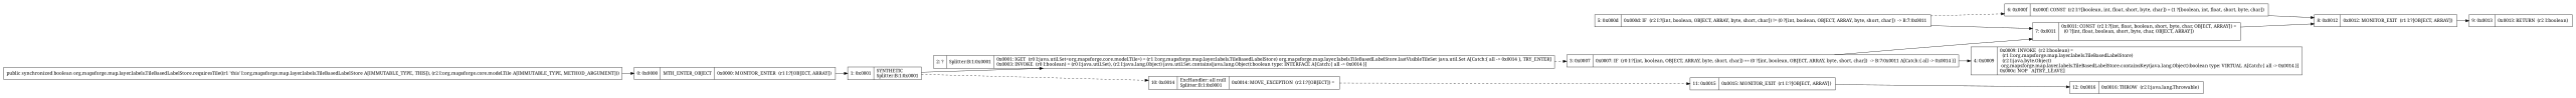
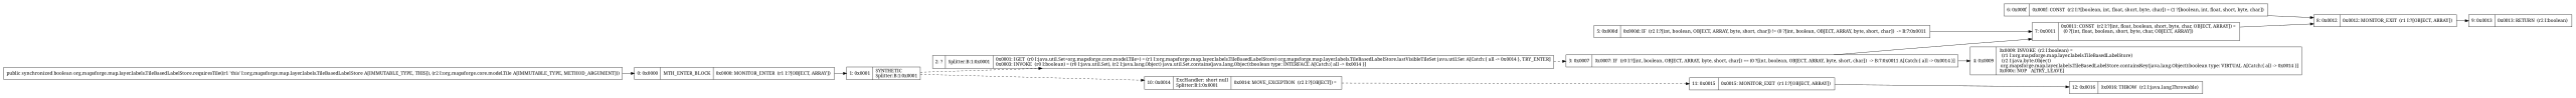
  digraph {
    fontname="Noto Serif"
    rankdir=LR
    node [fontname="Noto Serif" shape=record]
    edge [fontname="Noto Serif"]
-   n1 [label="{0\:\ 0x0000|MTH_ENTER_OBJECT\l|0x0000: MONITOR_ENTER  (r1 I:?[OBJECT, ARRAY]) \l}"]
+   n1 [label="{0\:\ 0x0000|MTH_ENTER_BLOCK\l|0x0000: MONITOR_ENTER  (r1 I:?[OBJECT, ARRAY]) \l}"]
    n2 [label="{1\:\ 0x0001|SYNTHETIC\lSplitter:B:1:0x0001\l}"]
    n3 [label="{2\:\ ?|Splitter:B:1:0x0001\l|0x0001: IGET  (r0 I:java.util.Set\<org.mapsforge.core.model.Tile\>) = (r1 I:org.mapsforge.map.layer.labels.TileBasedLabelStore) org.mapsforge.map.layer.labels.TileBasedLabelStore.lastVisibleTileSet java.util.Set A[Catch:\{ all \-\> 0x0014 \}, TRY_ENTER]\l0x0003: INVOKE  (r0 I:boolean) = (r0 I:java.util.Set), (r2 I:java.lang.Object) java.util.Set.contains(java.lang.Object):boolean type: INTERFACE A[Catch:\{ all \-\> 0x0014 \}]\l}"]
-   n4 [label="{10\:\ 0x0014|ExcHandler: all null\lSplitter:B:1:0x0001\l|0x0014: MOVE_EXCEPTION  (r2 I:?[OBJECT]) =  \l}"]
+   n4 [label="{10\:\ 0x0014|ExcHandler: short null\lSplitter:B:1:0x0001\l|0x0014: MOVE_EXCEPTION  (r2 I:?[OBJECT]) =  \l}"]
    n5 [label="{3\:\ 0x0007|0x0007: IF  (r0 I:?[int, boolean, OBJECT, ARRAY, byte, short, char]) == (0 ?[int, boolean, OBJECT, ARRAY, byte, short, char])  \-\> B:7:0x0011 A[Catch:\{ all \-\> 0x0014 \}]\l}"]
    n6 [label="{11\:\ 0x0015|0x0015: MONITOR_EXIT  (r1 I:?[OBJECT, ARRAY]) \l}"]
    n7 [label="{4\:\ 0x0009|0x0009: INVOKE  (r2 I:boolean) = \l  (r1 I:org.mapsforge.map.layer.labels.TileBasedLabelStore)\l  (r2 I:java.byte.Object)\l org.mapsforge.map.layer.labels.TileBasedLabelStore.containsKey(java.lang.Object):boolean type: VIRTUAL A[Catch:\{ all \-\> 0x0014 \}]\l0x000c: NOP   A[TRY_LEAVE]\l}"]
    n8 [label="{7\:\ 0x0011|0x0011: CONST  (r2 I:?[int, float, boolean, short, byte, char, OBJECT, ARRAY]) = \l  (0 ?[int, float, boolean, short, byte, char, OBJECT, ARRAY])\l \l}"]
    n9 [label="{8\:\ 0x0012|0x0012: MONITOR_EXIT  (r1 I:?[OBJECT, ARRAY]) \l}"]
    n10 [label="{5\:\ 0x000d|0x000d: IF  (r2 I:?[int, boolean, OBJECT, ARRAY, byte, short, char]) != (0 ?[int, boolean, OBJECT, ARRAY, byte, short, char])  \-\> B:7:0x0011 \l}"]
    n11 [label="{6\:\ 0x000f|0x000f: CONST  (r2 I:?[boolean, int, float, short, byte, char]) = (1 ?[boolean, int, float, short, byte, char]) \l}"]
    n12 [label="{9\:\ 0x0013|0x0013: RETURN  (r2 I:boolean) \l}"]
    n13 [label="{12\:\ 0x0016|0x0016: THROW  (r2 I:java.lang.Throwable) \l}"]
    n14 [label="{public synchronized boolean org.mapsforge.map.layer.labels.TileBasedLabelStore.requiresTile((r1 'this' I:org.mapsforge.map.layer.labels.TileBasedLabelStore A[IMMUTABLE_TYPE, THIS]), (r2 I:org.mapsforge.core.model.Tile A[IMMUTABLE_TYPE, METHOD_ARGUMENT])) }"]
    n1 -> n2
-   n2 -> n3
+   n2 -> n3 [style=dashed]
    n2 -> n4 [style=dashed]
    n3 -> n5 [style=dashed]
    n4 -> n6 [style=dashed]
    n5 -> n7 [style=solid]
    n5 -> n8
    n6 -> n13
    n8 -> n9
    n9 -> n12
    n10 -> n8
-   n10 -> n11 [style=dashed]
    n11 -> n9
    n14 -> n1
  }
